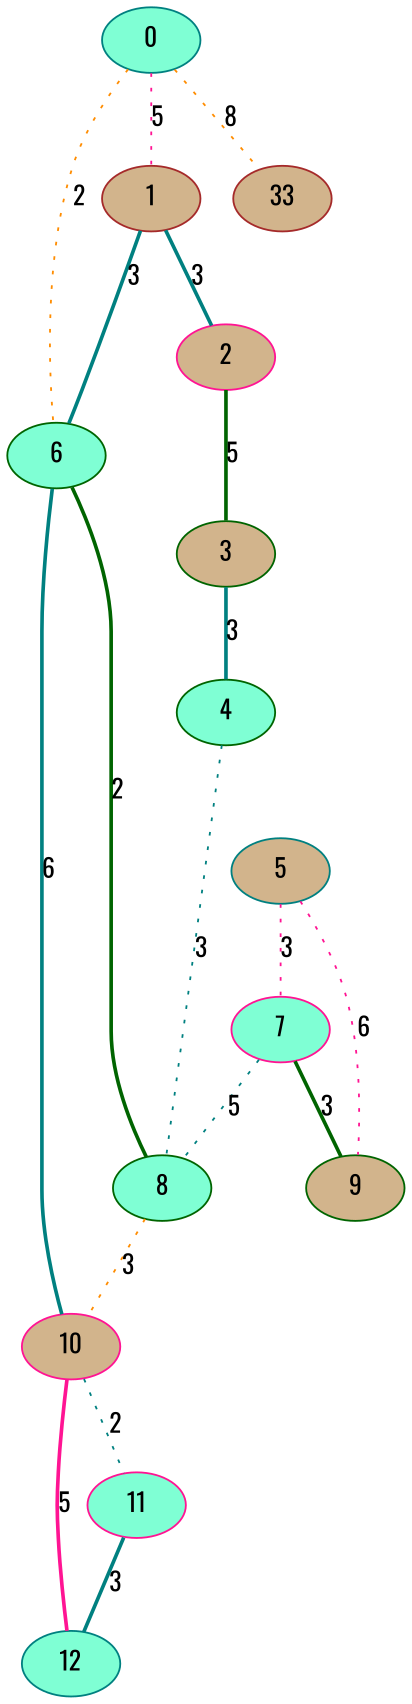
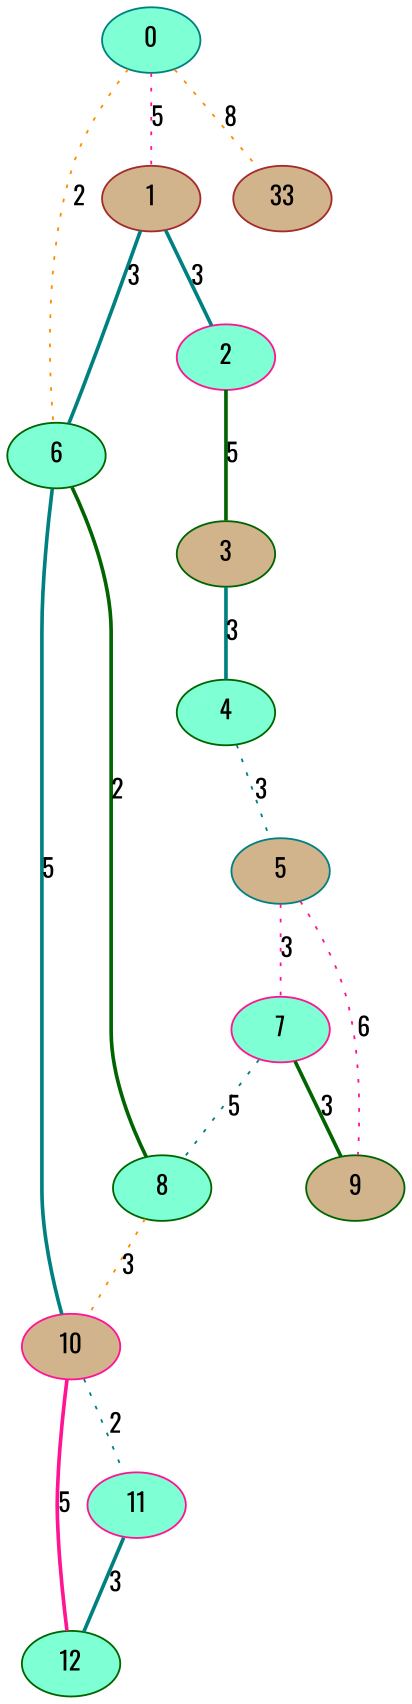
  graph {
    fontname=Oswald
    node [color=darkgreen fillcolor=aquamarine fontname=Oswald style=filled weight=1]
    edge [color=teal fontname=Oswald style=dotted]
    0 [color=teal]
    1 [color=brown fillcolor=tan]
    6
    n4 [color=brown fillcolor=tan label=33 weight=4]
-   2 [color=deeppink fillcolor=tan]
+   2 [color=deeppink]
    8 [weight=2]
    10 [color=deeppink fillcolor=tan]
    3 [fillcolor=tan]
    4
    5 [color=teal fillcolor=tan]
    7 [color=deeppink]
    9 [fillcolor=tan]
    11 [color=deeppink]
-   12 [color=teal]
+   12
    0 -- 1 [color=deeppink label=5]
    0 -- 6 [color=darkorange label=2]
    0 -- n4 [color=darkorange label=8]
    1 -- 6 [label=3 style=bold]
    1 -- 2 [label=3 style=bold]
    6 -- 8 [color=darkgreen label=2 style=bold]
-   6 -- 10 [label=6 style=bold]
+   6 -- 10 [label=5 style=bold]
    2 -- 3 [color=darkgreen label=5 style=bold]
    8 -- 10 [color=darkorange label=3]
    10 -- 11 [label=2]
    10 -- 12 [color=deeppink label=5 style=bold]
    3 -- 4 [label=3 style=bold]
-   4 -- 8 [label=3]
+   4 -- 5 [label=3]
    5 -- 7 [color=deeppink label=3]
    5 -- 9 [color=deeppink label=6]
    7 -- 8 [label=5]
    7 -- 9 [color=darkgreen label=3 style=bold]
    11 -- 12 [label=3 style=bold]
  }
